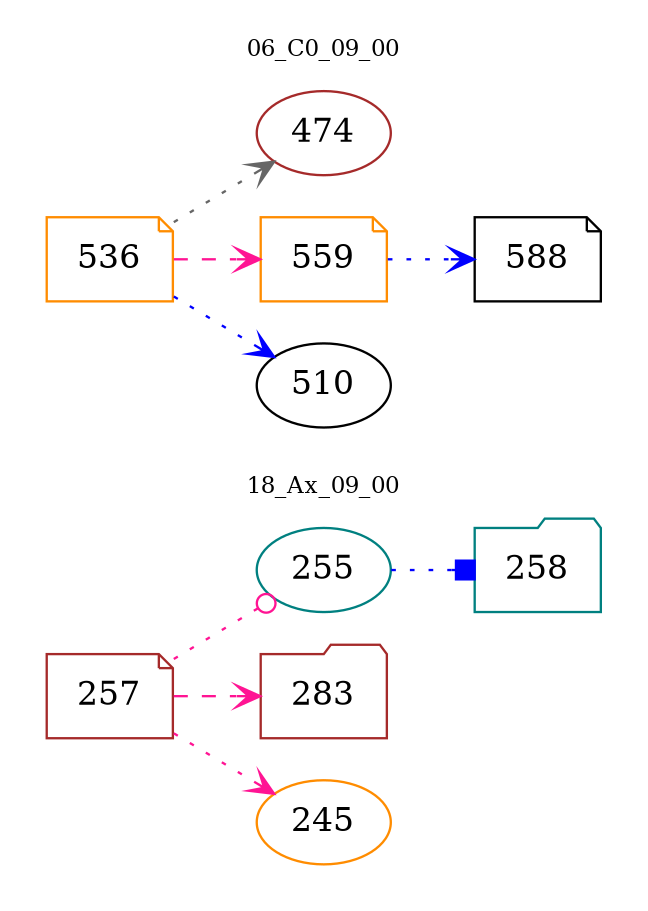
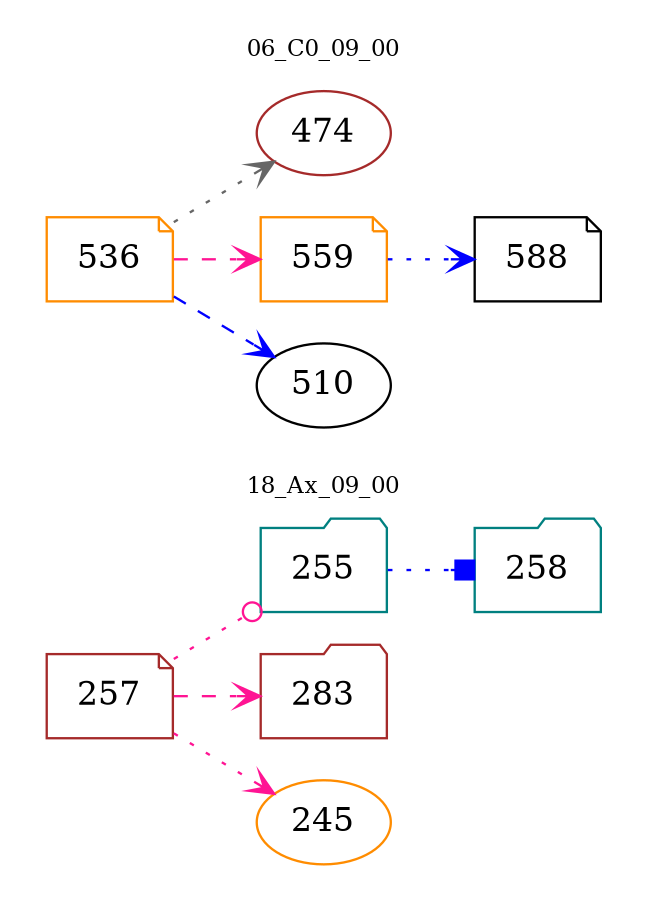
  digraph {
    rankdir=LR
    node [color=brown shape=note]
    edge [arrowhead=vee color=deeppink style=dotted]
    n1 [label=257]
    n2 [color=darkorange label=245 shape=ellipse]
    n3 [label=283 shape=folder]
-   n4 [color=teal label=255 shape=ellipse]
+   n4 [color=teal label=255 shape=folder]
    n5 [color=teal label=258 shape=folder]
    n6 [color=darkorange label=536]
    n7 [color=black label=510 shape=ellipse]
    n8 [color=darkorange label=559]
    n9 [label=474 shape=ellipse]
    n10 [color=black label=588]
    subgraph cluster_1 {
      color=white
      fontsize=10
      label="18_Ax_09_00"
      n1
      n2
      n3
      n4
      n5
    }
    subgraph cluster_2 {
      color=white
      fontsize=10
      label="06_C0_09_00"
      n6
      n7
      n8
      n9
      n10
    }
    n1 -> n2
    n1 -> n3 [style=dashed]
    n1 -> n4 [arrowhead=odot]
    n4 -> n5 [arrowhead=box color=blue]
-   n6 -> n7 [color=blue]
+   n6 -> n7 [color=blue style=dashed]
    n6 -> n8 [style=dashed]
    n6 -> n9 [color=gray40]
    n8 -> n10 [color=blue]
  }
